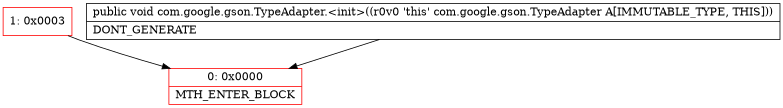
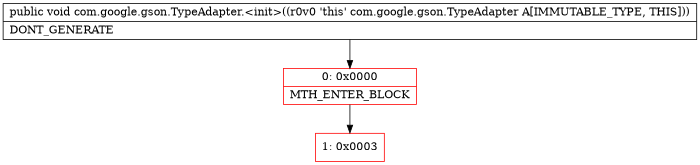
  digraph {
    node [color=red shape=record]
    n1 [label="{0\:\ 0x0000|MTH_ENTER_BLOCK\l}"]
    n2 [label="{1\:\ 0x0003}"]
    n3 [label="{public void com.google.gson.TypeAdapter.\<init\>((r0v0 'this' com.google.gson.TypeAdapter A[IMMUTABLE_TYPE, THIS]))  | DONT_GENERATE\l}" color=""]
    subgraph cluster_1 {
      label="R(0)"
    }
-   n2 -> n1
+   n1 -> n2
    n3 -> n1
  }
